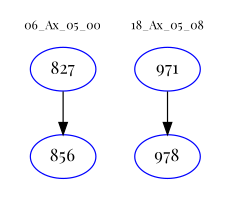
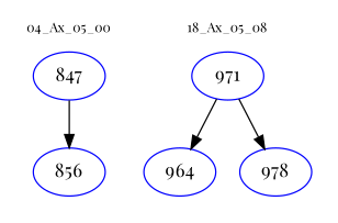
  digraph {
    fontname="Playfair Display"
    node [color=blue fontname="Playfair Display"]
    edge [color=black fontname="Playfair Display"]
-   n1 [label=827]
+   n1 [label=847]
    n2 [label=856]
    n3 [label=971]
+   n4 [label=964]
    n5 [label=978]
    subgraph cluster_1 {
      color=white
      fontsize=10
-     label="06_Ax_05_00"
+     label="04_Ax_05_00"
      n1
      n2
    }
    subgraph cluster_2 {
      color=white
      fontsize=10
      label="18_Ax_05_08"
      n3
+     n4
      n5
    }
    n1 -> n2
+   n3 -> n4
    n3 -> n5
  }
